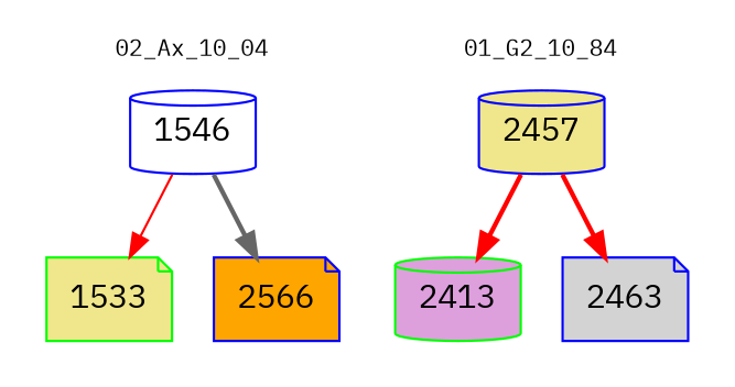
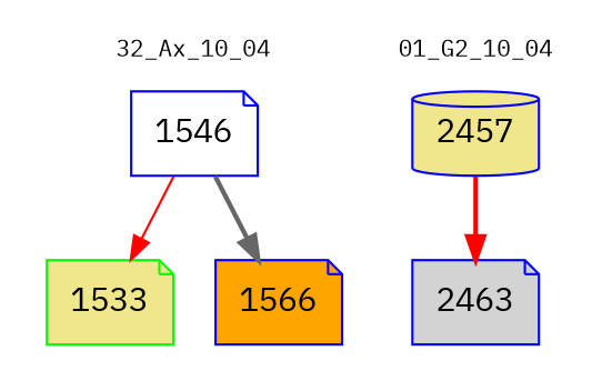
  digraph {
    fontname="IBM Plex Mono"
    node [color=blue fillcolor=khaki fontname="IBM Plex Mono" shape=cylinder style=filled]
    edge [color=red fontname="IBM Plex Mono" style=bold]
-   n1 [fillcolor=white label=1546]
+   n1 [fillcolor=white label=1546 shape=note]
    n2 [color=green label=1533 shape=note]
-   n3 [fillcolor=orange label=2566 shape=note]
+   n3 [fillcolor=orange label=1566 shape=note]
    n4 [label=2457]
-   n5 [color=green fillcolor=plum label=2413]
    n6 [fillcolor=lightgrey label=2463 shape=note]
    subgraph cluster_1 {
      color=white
      fontsize=10
-     label="02_Ax_10_04"
+     label="32_Ax_10_04"
      n1
      n2
      n3
    }
    subgraph cluster_2 {
      color=white
      fontsize=10
-     label="01_G2_10_84"
+     label="01_G2_10_04"
      n4
-     n5
      n6
    }
    n1 -> n2 [style=solid]
    n1 -> n3 [color=gray40]
-   n4 -> n5
    n4 -> n6
  }
